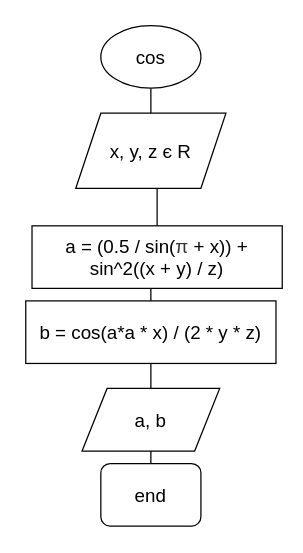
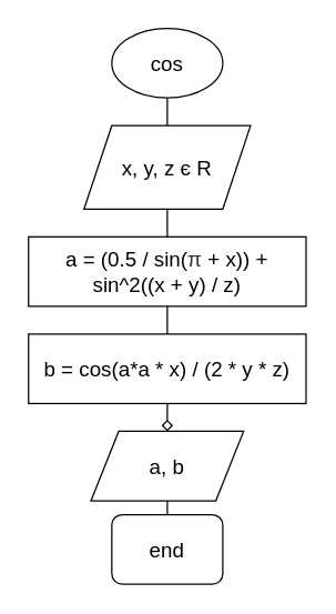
  <mxCell id="0" />
  <mxCell id="1" parent="0" />
  <mxCell id="2" style="edgeStyle=orthogonalEdgeStyle;rounded=0;orthogonalLoop=1;jettySize=auto;html=1;exitX=0.5;exitY=1;exitDx=0;exitDy=0;entryX=0.5;entryY=0;entryDx=0;entryDy=0;endArrow=none;endFill=0;" parent="1" source="3" target="5" edge="1"><mxGeometry relative="1" as="geometry" /></mxCell>
  <mxCell id="3" value="&lt;font style=&quot;font-size: 15px&quot;&gt;cos&lt;/font&gt;" style="ellipse;whiteSpace=wrap;html=1;" parent="1" vertex="1"><mxGeometry x="80" y="20" width="80" height="50" as="geometry" /></mxCell>
  <mxCell id="4" style="edgeStyle=orthogonalEdgeStyle;rounded=0;orthogonalLoop=1;jettySize=auto;html=1;exitX=0.5;exitY=1;exitDx=0;exitDy=0;entryX=0.5;entryY=0;entryDx=0;entryDy=0;endArrow=none;endFill=0;" parent="1" source="5" target="7" edge="1"><mxGeometry relative="1" as="geometry" /></mxCell>
  <mxCell id="5" value="&lt;font style=&quot;font-size: 15px&quot;&gt;x, y, z є R&lt;br&gt;&lt;/font&gt;" style="shape=parallelogram;perimeter=parallelogramPerimeter;whiteSpace=wrap;html=1;fixedSize=1;" parent="1" vertex="1"><mxGeometry x="60" y="90" width="120" height="60" as="geometry" /></mxCell>
  <mxCell id="6" style="edgeStyle=orthogonalEdgeStyle;rounded=0;orthogonalLoop=1;jettySize=auto;html=1;exitX=0.5;exitY=1;exitDx=0;exitDy=0;entryX=0.5;entryY=0;entryDx=0;entryDy=0;endArrow=none;endFill=0;" parent="1" source="7" target="12" edge="1"><mxGeometry relative="1" as="geometry" /></mxCell>
- <mxCell id="7" value="&lt;font&gt;&lt;span style=&quot;font-size: 15px&quot;&gt;a = (0.5 / sin(&lt;/span&gt;&lt;span style=&quot;color: rgb(51 , 51 , 51) ; background-color: rgb(255 , 255 , 255)&quot;&gt;&lt;font style=&quot;font-size: 15px&quot;&gt;π&lt;/font&gt;&lt;/span&gt;&lt;span style=&quot;font-size: 15px&quot;&gt;&amp;nbsp;+ x)) + sin^2((x + y) / z)&lt;/span&gt;&lt;br&gt;&lt;/font&gt;" style="rounded=0;whiteSpace=wrap;html=1;" parent="1" vertex="1"><mxGeometry x="25" y="180" width="200" height="50" as="geometry" /></mxCell>
+ <mxCell id="7" value="&lt;font&gt;&lt;span style=&quot;font-size: 15px&quot;&gt;a = (0.5 / sin(&lt;/span&gt;&lt;span style=&quot;color: rgb(51 , 51 , 51) ; background-color: rgb(255 , 255 , 255)&quot;&gt;&lt;font style=&quot;font-size: 15px&quot;&gt;π&lt;/font&gt;&lt;/span&gt;&lt;span style=&quot;font-size: 15px&quot;&gt;&amp;nbsp;+ x)) + sin^2((x + y) / z)&lt;/span&gt;&lt;br&gt;&lt;/font&gt;" style="rounded=0;whiteSpace=wrap;html=1;" parent="1" vertex="1"><mxGeometry x="20" y="170" width="200" height="50" as="geometry" /></mxCell>
  <mxCell id="8" style="edgeStyle=orthogonalEdgeStyle;rounded=0;orthogonalLoop=1;jettySize=auto;html=1;exitX=0.5;exitY=1;exitDx=0;exitDy=0;entryX=0.5;entryY=0;entryDx=0;entryDy=0;endArrow=none;endFill=0;" parent="1" source="9" target="10" edge="1"><mxGeometry relative="1" as="geometry" /></mxCell>
  <mxCell id="9" value="&lt;span style=&quot;font-size: 15px&quot;&gt;a, b&lt;/span&gt;" style="shape=parallelogram;perimeter=parallelogramPerimeter;whiteSpace=wrap;html=1;fixedSize=1;" parent="1" vertex="1"><mxGeometry x="65" y="310" width="110" height="50" as="geometry" /></mxCell>
  <mxCell id="10" value="&lt;font style=&quot;font-size: 15px&quot;&gt;end&lt;/font&gt;" style="whiteSpace=wrap;html=1;rounded=1;" parent="1" vertex="1"><mxGeometry x="80" y="370" width="80" height="50" as="geometry" /></mxCell>
- <mxCell id="11" style="edgeStyle=orthogonalEdgeStyle;rounded=0;orthogonalLoop=1;jettySize=auto;html=1;exitX=0.5;exitY=1;exitDx=0;exitDy=0;entryX=0.5;entryY=0;entryDx=0;entryDy=0;endArrow=none;endFill=0;" parent="1" source="12" target="9" edge="1"><mxGeometry relative="1" as="geometry" /></mxCell>
+ <mxCell id="11" style="edgeStyle=orthogonalEdgeStyle;rounded=0;orthogonalLoop=1;jettySize=auto;html=1;exitX=0.5;exitY=1;exitDx=0;exitDy=0;entryX=0.5;entryY=0;entryDx=0;entryDy=0;endArrow=diamond;endFill=0;" parent="1" source="12" target="9" edge="1"><mxGeometry relative="1" as="geometry" /></mxCell>
  <mxCell id="12" value="&lt;font&gt;&lt;span style=&quot;font-size: 15px&quot;&gt;b = cos(a*a * x) / (2 * y * z)&lt;/span&gt;&lt;br&gt;&lt;/font&gt;" style="rounded=0;whiteSpace=wrap;html=1;" parent="1" vertex="1"><mxGeometry x="20" y="240" width="200" height="50" as="geometry" /></mxCell>
